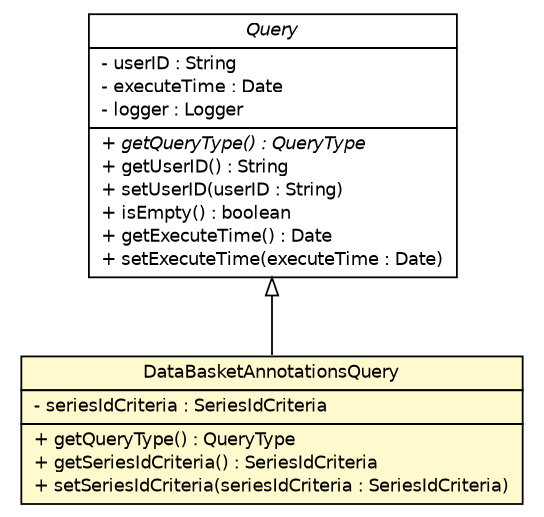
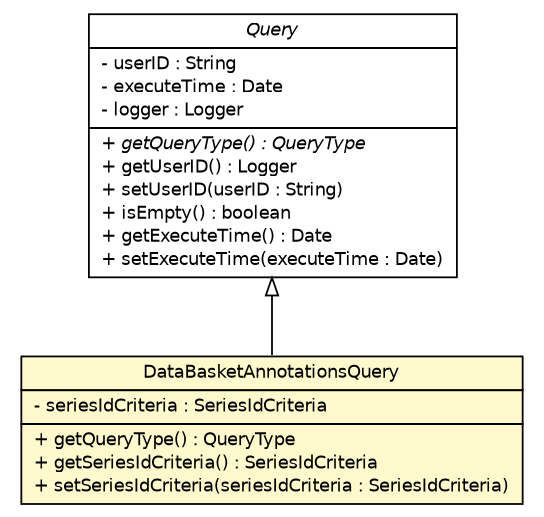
  digraph {
    fontname="DejaVu Sans"
    node [fontcolor=black fontname="DejaVu Sans" fontsize=10.0 shape=plaintext]
    n1 [label=<<table border="0" cellborder="1" cellspacing="0" cellpadding="2" port="p" bgcolor="lemonChiffon" href="./DataBasketAnnotationsQuery.html"> 		<tr><td><table border="0" cellspacing="0" cellpadding="1"> 			<tr><td> DataBasketAnnotationsQuery </td></tr> 		</table></td></tr> 		<tr><td><table border="0" cellspacing="0" cellpadding="1"> 			<tr><td align="left"> - seriesIdCriteria : SeriesIdCriteria </td></tr> 		</table></td></tr> 		<tr><td><table border="0" cellspacing="0" cellpadding="1"> 			<tr><td align="left"> + getQueryType() : QueryType </td></tr> 			<tr><td align="left"> + getSeriesIdCriteria() : SeriesIdCriteria </td></tr> 			<tr><td align="left"> + setSeriesIdCriteria(seriesIdCriteria : SeriesIdCriteria) </td></tr> 		</table></td></tr> 		</table>>]
-   n2 [label=<<table border="0" cellborder="1" cellspacing="0" cellpadding="2" port="p" href="./Query.html"> 		<tr><td><table border="0" cellspacing="0" cellpadding="1"> 			<tr><td><font face="Helvetica-Oblique"> Query </font></td></tr> 		</table></td></tr> 		<tr><td><table border="0" cellspacing="0" cellpadding="1"> 			<tr><td align="left"> - userID : String </td></tr> 			<tr><td align="left"> - executeTime : Date </td></tr> 			<tr><td align="left"> - logger : Logger </td></tr> 		</table></td></tr> 		<tr><td><table border="0" cellspacing="0" cellpadding="1"> 			<tr><td align="left"><font face="Helvetica-Oblique" point-size="10.0"> + getQueryType() : QueryType </font></td></tr> 			<tr><td align="left"> + getUserID() : String </td></tr> 			<tr><td align="left"> + setUserID(userID : String) </td></tr> 			<tr><td align="left"> + isEmpty() : boolean </td></tr> 			<tr><td align="left"> + getExecuteTime() : Date </td></tr> 			<tr><td align="left"> + setExecuteTime(executeTime : Date) </td></tr> 		</table></td></tr> 		</table>>]
+   n2 [label=<<table border="0" cellborder="1" cellspacing="0" cellpadding="2" port="p" href="./Query.html"> 		<tr><td><table border="0" cellspacing="0" cellpadding="1"> 			<tr><td><font face="Helvetica-Oblique"> Query </font></td></tr> 		</table></td></tr> 		<tr><td><table border="0" cellspacing="0" cellpadding="1"> 			<tr><td align="left"> - userID : String </td></tr> 			<tr><td align="left"> - executeTime : Date </td></tr> 			<tr><td align="left"> - logger : Logger </td></tr> 		</table></td></tr> 		<tr><td><table border="0" cellspacing="0" cellpadding="1"> 			<tr><td align="left"><font face="Helvetica-Oblique" point-size="10.0"> + getQueryType() : QueryType </font></td></tr> 			<tr><td align="left"> + getUserID() : Logger </td></tr> 			<tr><td align="left"> + setUserID(userID : String) </td></tr> 			<tr><td align="left"> + isEmpty() : boolean </td></tr> 			<tr><td align="left"> + getExecuteTime() : Date </td></tr> 			<tr><td align="left"> + setExecuteTime(executeTime : Date) </td></tr> 		</table></td></tr> 		</table>>]
    n2 -> n1 [arrowtail=empty dir=back fontname="DejaVu Sans" fontsize=10 headport=p labelfontname=Helvetica labelfontsize=10 tailport=p]
  }
